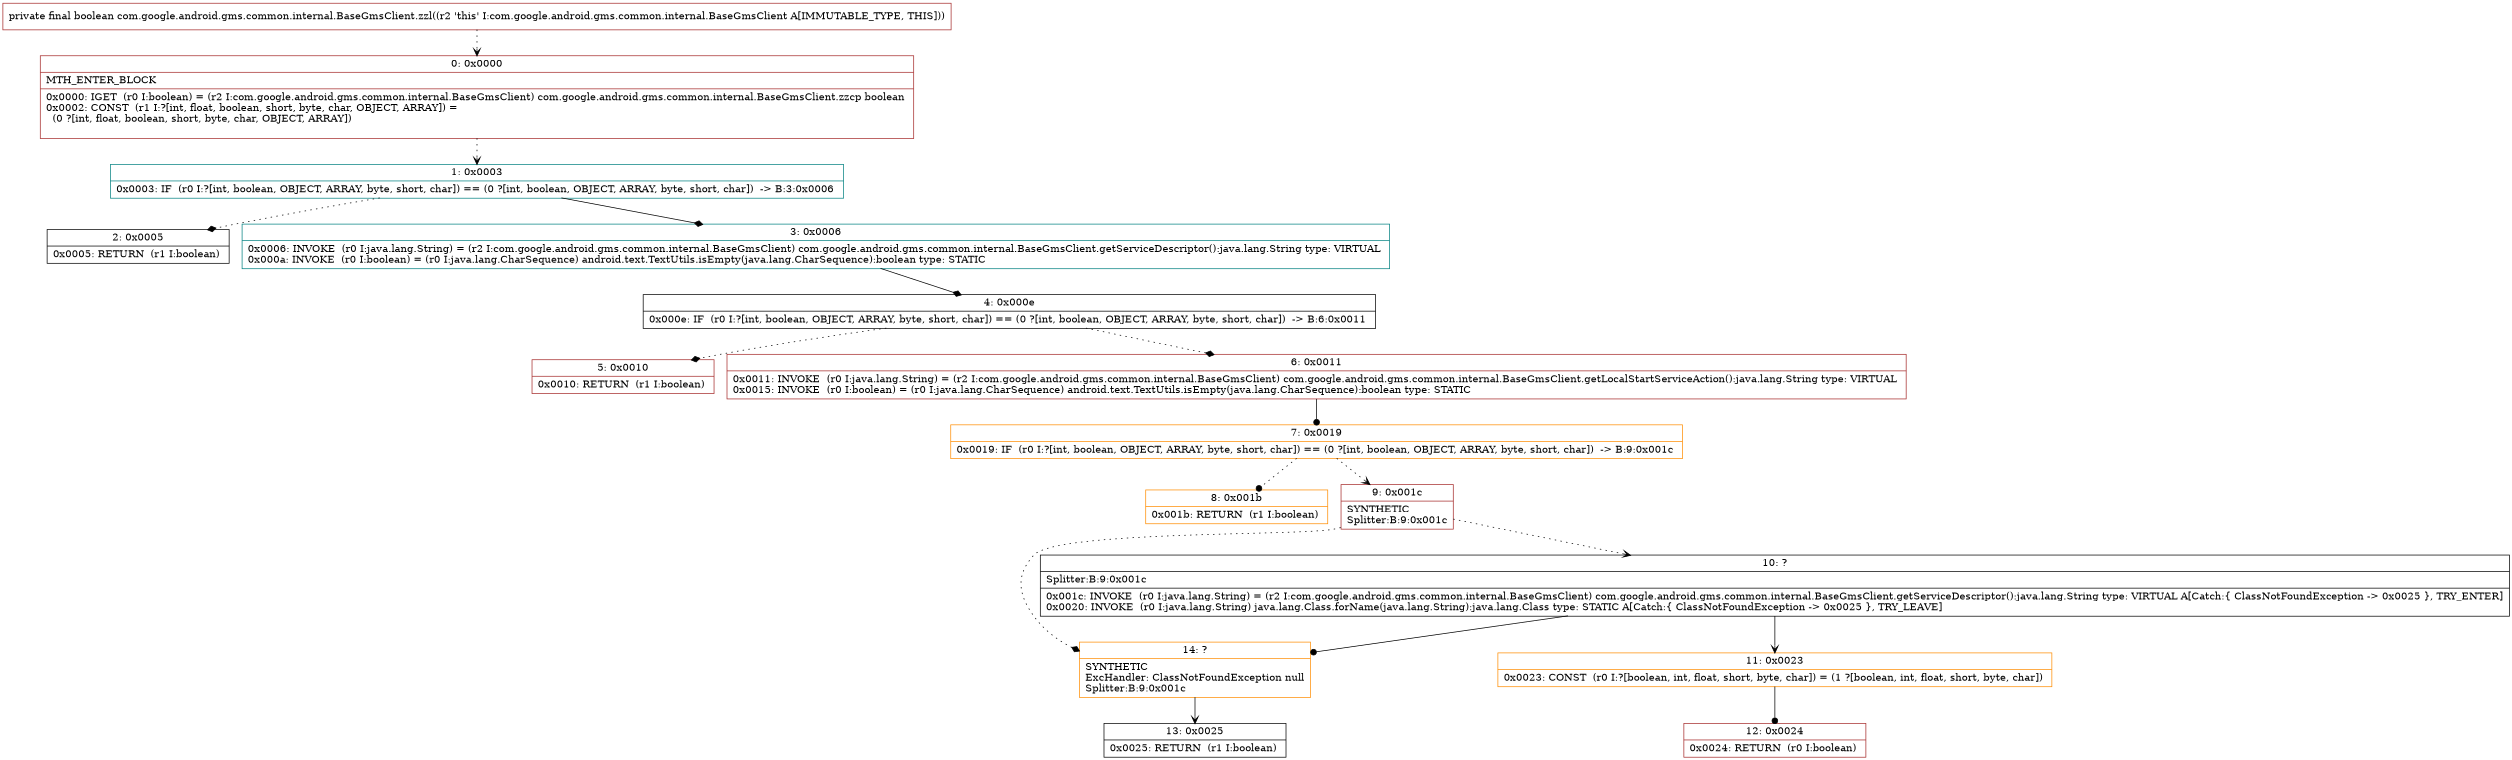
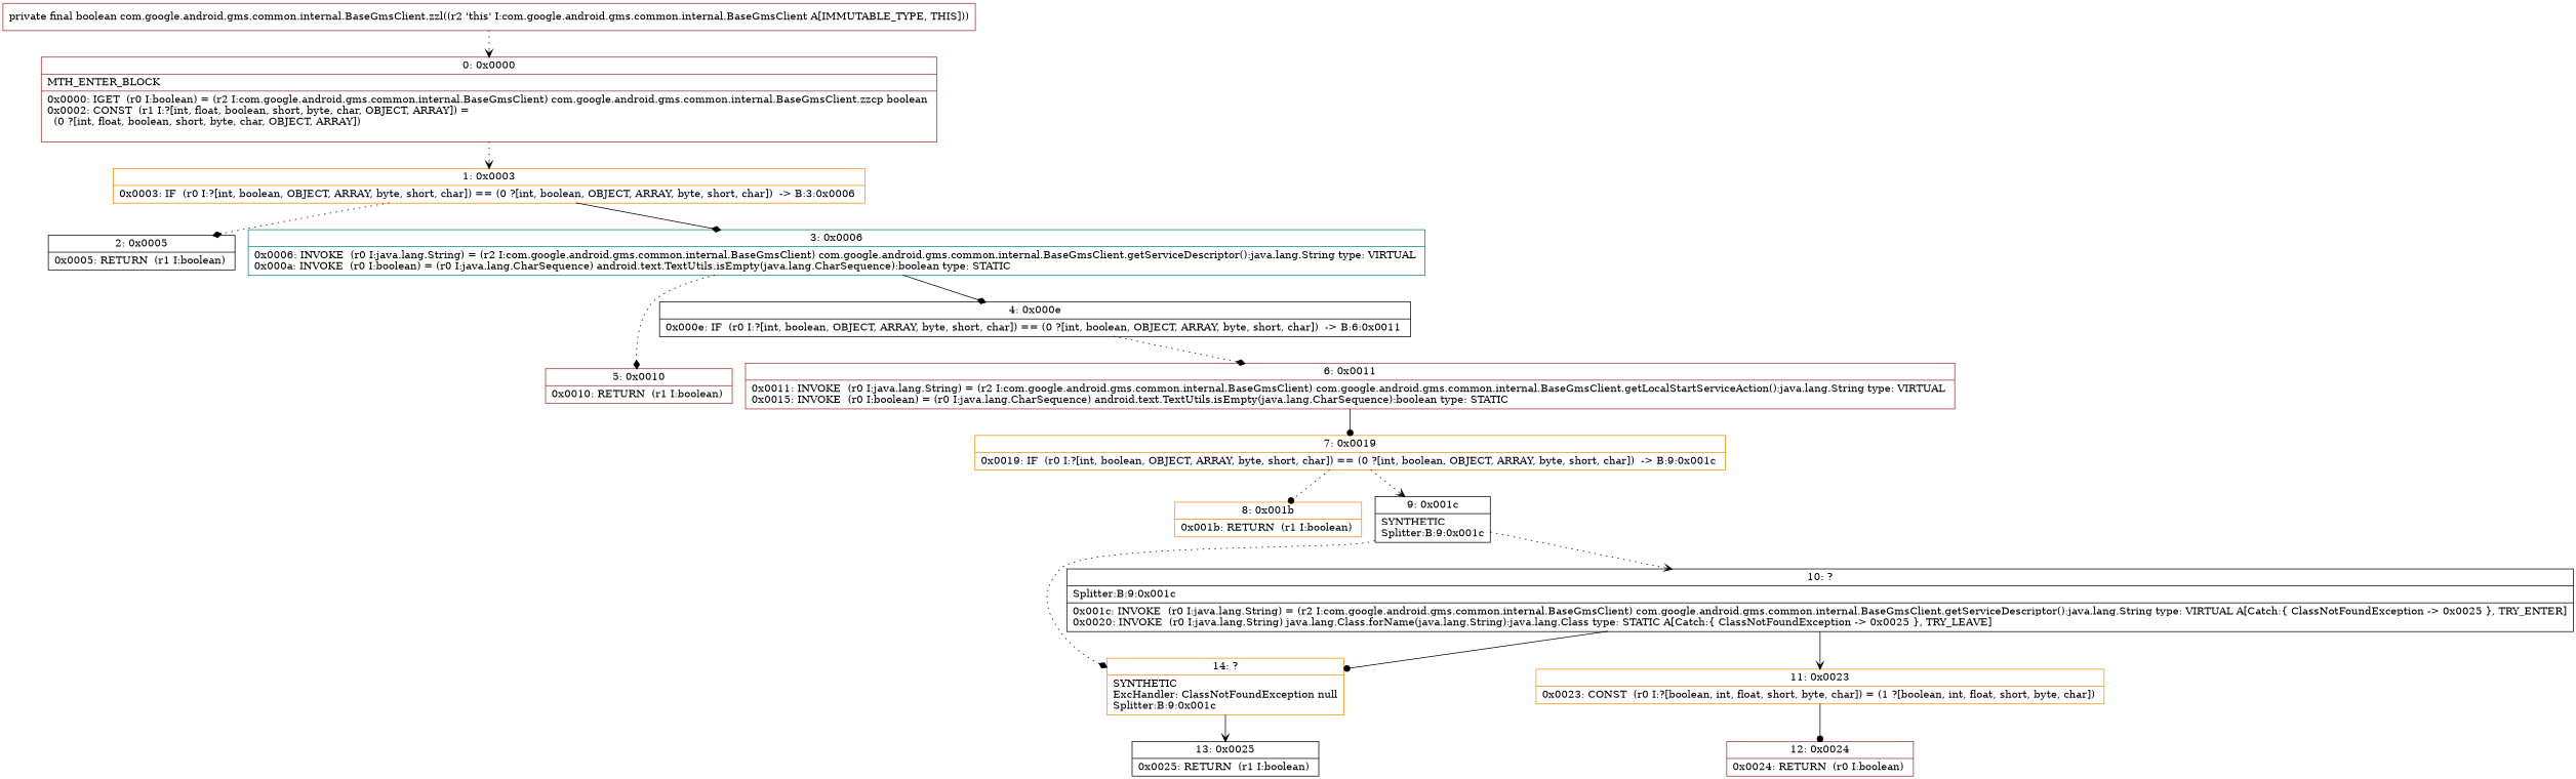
  digraph {
    node [color=brown shape=record]
    edge [arrowhead=vee style=dotted]
    n1 [label="{0\:\ 0x0000|MTH_ENTER_BLOCK\l|0x0000: IGET  (r0 I:boolean) = (r2 I:com.google.android.gms.common.internal.BaseGmsClient) com.google.android.gms.common.internal.BaseGmsClient.zzcp boolean \l0x0002: CONST  (r1 I:?[int, float, boolean, short, byte, char, OBJECT, ARRAY]) = \l  (0 ?[int, float, boolean, short, byte, char, OBJECT, ARRAY])\l \l}"]
-   n2 [color=teal label="{1\:\ 0x0003|0x0003: IF  (r0 I:?[int, boolean, OBJECT, ARRAY, byte, short, char]) == (0 ?[int, boolean, OBJECT, ARRAY, byte, short, char])  \-\> B:3:0x0006 \l}"]
+   n2 [color=darkorange label="{1\:\ 0x0003|0x0003: IF  (r0 I:?[int, boolean, OBJECT, ARRAY, byte, short, char]) == (0 ?[int, boolean, OBJECT, ARRAY, byte, short, char])  \-\> B:3:0x0006 \l}"]
    n3 [color=black label="{2\:\ 0x0005|0x0005: RETURN  (r1 I:boolean) \l}"]
    n4 [color=teal label="{3\:\ 0x0006|0x0006: INVOKE  (r0 I:java.lang.String) = (r2 I:com.google.android.gms.common.internal.BaseGmsClient) com.google.android.gms.common.internal.BaseGmsClient.getServiceDescriptor():java.lang.String type: VIRTUAL \l0x000a: INVOKE  (r0 I:boolean) = (r0 I:java.lang.CharSequence) android.text.TextUtils.isEmpty(java.lang.CharSequence):boolean type: STATIC \l}"]
    n5 [color=black label="{4\:\ 0x000e|0x000e: IF  (r0 I:?[int, boolean, OBJECT, ARRAY, byte, short, char]) == (0 ?[int, boolean, OBJECT, ARRAY, byte, short, char])  \-\> B:6:0x0011 \l}"]
    n6 [label="{5\:\ 0x0010|0x0010: RETURN  (r1 I:boolean) \l}"]
    n7 [label="{6\:\ 0x0011|0x0011: INVOKE  (r0 I:java.lang.String) = (r2 I:com.google.android.gms.common.internal.BaseGmsClient) com.google.android.gms.common.internal.BaseGmsClient.getLocalStartServiceAction():java.lang.String type: VIRTUAL \l0x0015: INVOKE  (r0 I:boolean) = (r0 I:java.lang.CharSequence) android.text.TextUtils.isEmpty(java.lang.CharSequence):boolean type: STATIC \l}"]
    n8 [color=darkorange label="{7\:\ 0x0019|0x0019: IF  (r0 I:?[int, boolean, OBJECT, ARRAY, byte, short, char]) == (0 ?[int, boolean, OBJECT, ARRAY, byte, short, char])  \-\> B:9:0x001c \l}"]
    n9 [color=darkorange label="{8\:\ 0x001b|0x001b: RETURN  (r1 I:boolean) \l}"]
-   n10 [label="{9\:\ 0x001c|SYNTHETIC\lSplitter:B:9:0x001c\l}"]
+   n10 [color=black label="{9\:\ 0x001c|SYNTHETIC\lSplitter:B:9:0x001c\l}"]
    n11 [color=black label="{10\:\ ?|Splitter:B:9:0x001c\l|0x001c: INVOKE  (r0 I:java.lang.String) = (r2 I:com.google.android.gms.common.internal.BaseGmsClient) com.google.android.gms.common.internal.BaseGmsClient.getServiceDescriptor():java.lang.String type: VIRTUAL A[Catch:\{ ClassNotFoundException \-\> 0x0025 \}, TRY_ENTER]\l0x0020: INVOKE  (r0 I:java.lang.String) java.lang.Class.forName(java.lang.String):java.lang.Class type: STATIC A[Catch:\{ ClassNotFoundException \-\> 0x0025 \}, TRY_LEAVE]\l}"]
    n12 [color=darkorange label="{14\:\ ?|SYNTHETIC\lExcHandler: ClassNotFoundException null\lSplitter:B:9:0x001c\l}"]
    n13 [color=darkorange label="{11\:\ 0x0023|0x0023: CONST  (r0 I:?[boolean, int, float, short, byte, char]) = (1 ?[boolean, int, float, short, byte, char]) \l}"]
    n14 [color=black label="{13\:\ 0x0025|0x0025: RETURN  (r1 I:boolean) \l}"]
    n15 [label="{12\:\ 0x0024|0x0024: RETURN  (r0 I:boolean) \l}"]
    n16 [label="{private final boolean com.google.android.gms.common.internal.BaseGmsClient.zzl((r2 'this' I:com.google.android.gms.common.internal.BaseGmsClient A[IMMUTABLE_TYPE, THIS])) }"]
    n1 -> n2
    n2 -> n3 [arrowhead=diamond]
    n2 -> n4 [arrowhead=diamond style=solid]
    n4 -> n5 [arrowhead=diamond style=solid]
-   n5 -> n6 [arrowhead=diamond]
+   n4 -> n6 [arrowhead=diamond]
    n5 -> n7 [arrowhead=diamond]
    n7 -> n8 [arrowhead=dot style=solid]
    n8 -> n9 [arrowhead=dot]
    n8 -> n10
    n10 -> n11
    n10 -> n12 [arrowhead=diamond]
    n11 -> n12 [arrowhead=dot style=solid]
    n11 -> n13 [style=solid]
    n12 -> n14 [style=solid]
    n13 -> n15 [arrowhead=dot style=solid]
    n16 -> n1
  }
